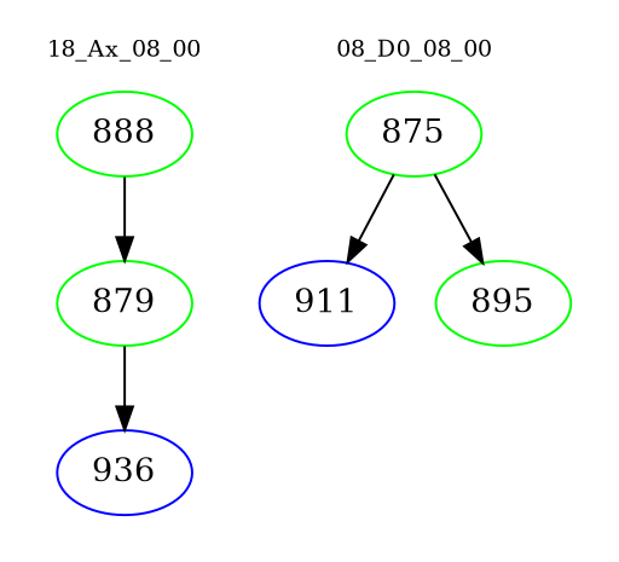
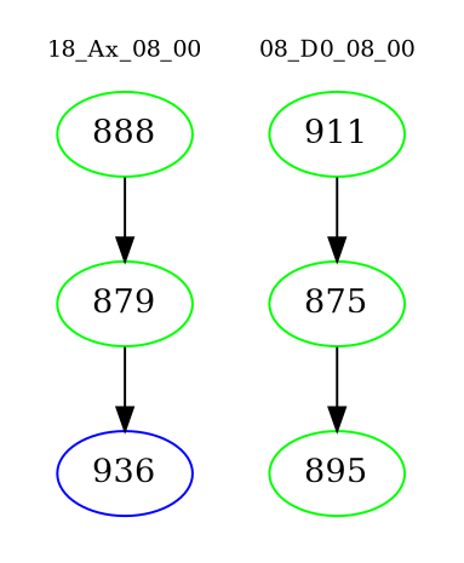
  digraph {
    node [color=green]
    edge [color=black]
    n1 [label=888]
    n2 [label=879]
    n3 [color=blue label=936]
-   n4 [color=blue label=911]
+   n4 [label=911]
    n5 [label=875]
    n6 [label=895]
    subgraph cluster_1 {
      color=white
      fontsize=10
      label="18_Ax_08_00"
      n1
      n2
      n3
    }
    subgraph cluster_2 {
      color=white
      fontsize=10
      label="08_D0_08_00"
      n4
      n5
      n6
    }
    n1 -> n2
    n2 -> n3
-   n5 -> n4
+   n4 -> n5
    n5 -> n6
  }
